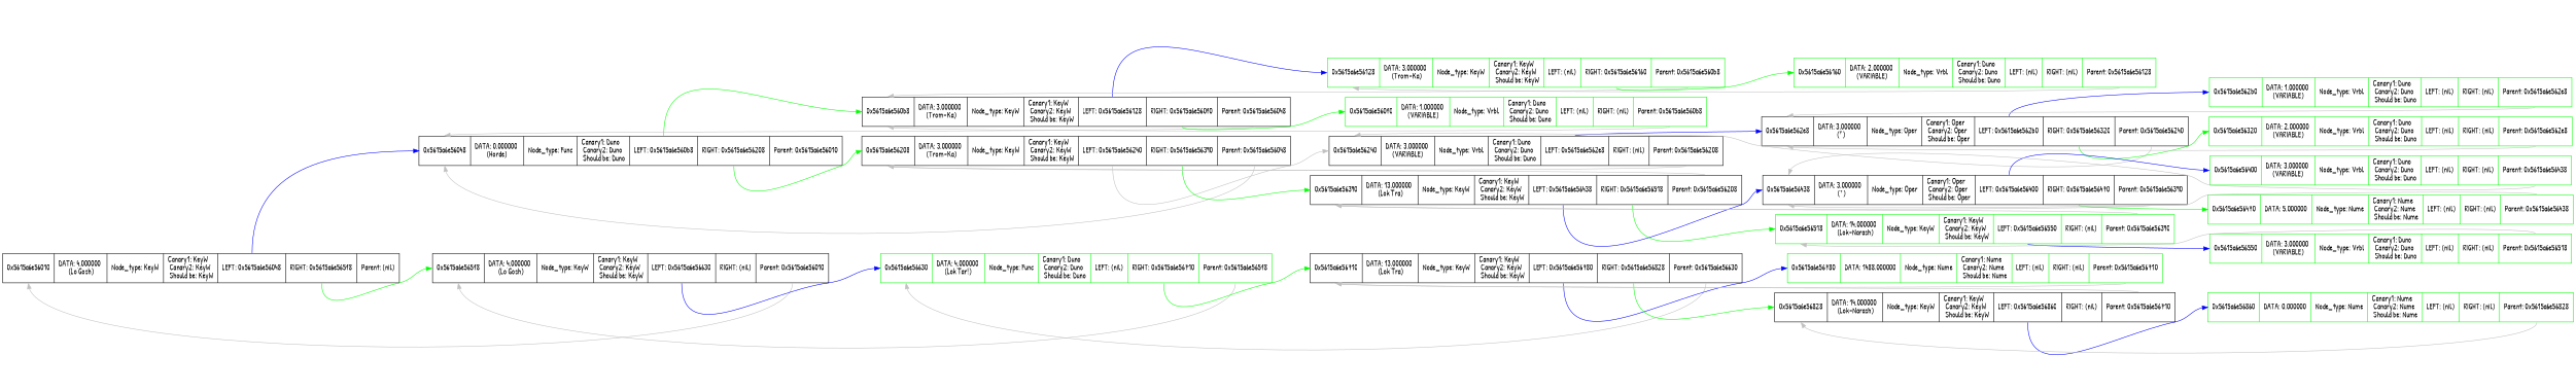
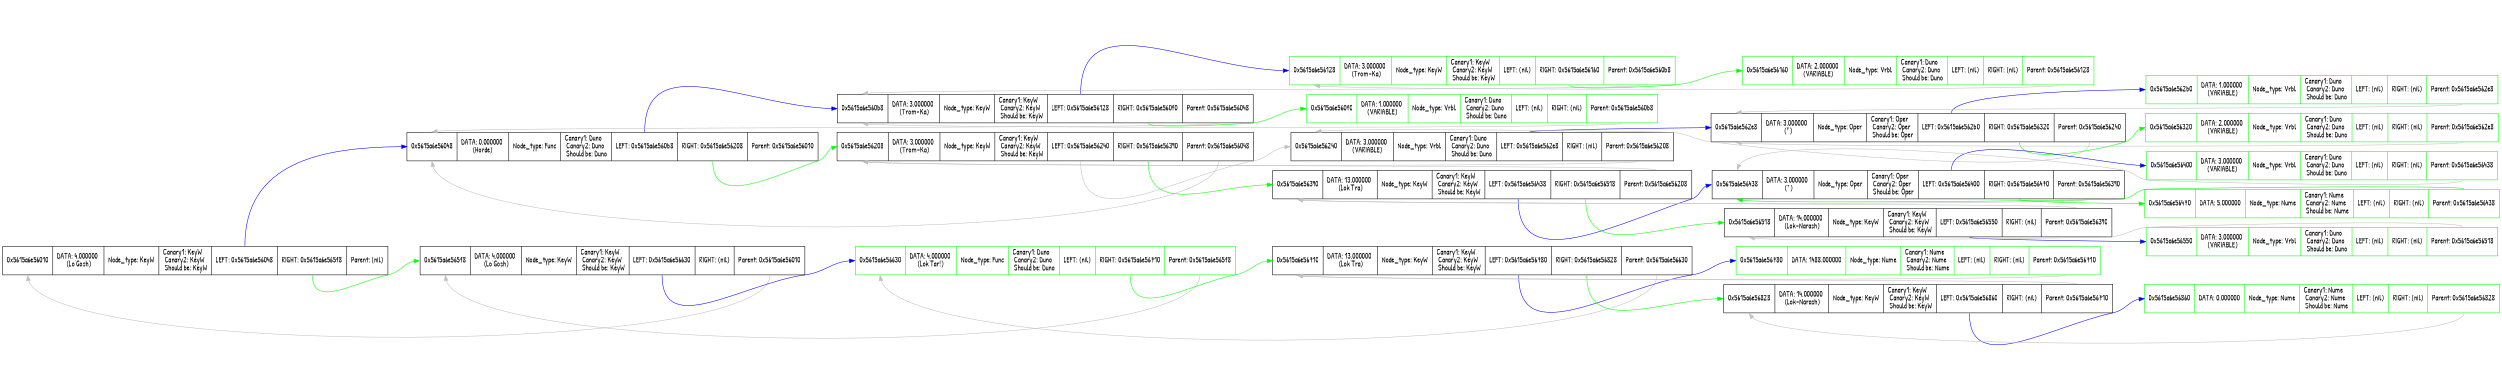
  digraph {
    fontname="Patrick Hand"
    rankdir=LR
    node [color=black fontname="Patrick Hand" shape=record]
    edge [color=gray fontname="Patrick Hand" headport=adr tailport=prnt]
    n1 [label="{ <adr> 0x5615a6e56010 | DATA: 4.000000 \l (Lo'Gosh) | Node_type: KeyW |  Canary1:   KeyW \l Canary2:   KeyW \l Should be: KeyW | <left> LEFT:  0x5615a6e56048 | <rght> RIGHT:  0x5615a6e565f8 | <prnt> Parent:  (nil)}"]
    n2 [label="{ <adr> 0x5615a6e56048 | DATA: 0.000000 \l(Horde) | Node_type: Func |  Canary1:   Duno \l Canary2:   Duno \l Should be: Duno | <left> LEFT:  0x5615a6e560b8 | <rght> RIGHT:  0x5615a6e56208 | <prnt> Parent:  0x5615a6e56010}"]
    n3 [label="{ <adr> 0x5615a6e565f8 | DATA: 4.000000 \l (Lo'Gosh) | Node_type: KeyW |  Canary1:   KeyW \l Canary2:   KeyW \l Should be: KeyW | <left> LEFT:  0x5615a6e56630 | <rght> RIGHT:  (nil) | <prnt> Parent:  0x5615a6e56010}"]
    n4 [label="{ <adr> 0x5615a6e560b8 | DATA: 3.000000 \l (Trom-Ka) | Node_type: KeyW |  Canary1:   KeyW \l Canary2:   KeyW \l Should be: KeyW | <left> LEFT:  0x5615a6e56128 | <rght> RIGHT:  0x5615a6e560f0 | <prnt> Parent:  0x5615a6e56048}"]
    n5 [label="{ <adr> 0x5615a6e56208 | DATA: 3.000000 \l (Trom-Ka) | Node_type: KeyW |  Canary1:   KeyW \l Canary2:   KeyW \l Should be: KeyW | <left> LEFT:  0x5615a6e56240 | <rght> RIGHT:  0x5615a6e56390 | <prnt> Parent:  0x5615a6e56048}"]
    n6 [color=green label="{ <adr> 0x5615a6e56630 | DATA: 4.000000 \l(Lok'Tar!) | Node_type: Func |  Canary1:   Duno \l Canary2:   Duno \l Should be: Duno | <left> LEFT:  (nil) | <rght> RIGHT:  0x5615a6e56710 | <prnt> Parent:  0x5615a6e565f8}"]
    n7 [color=green label="{ <adr> 0x5615a6e56128 | DATA: 3.000000 \l (Trom-Ka) | Node_type: KeyW |  Canary1:   KeyW \l Canary2:   KeyW \l Should be: KeyW | <left> LEFT:  (nil) | <rght> RIGHT:  0x5615a6e56160 | <prnt> Parent:  0x5615a6e560b8}"]
    n8 [color=green label="{ <adr> 0x5615a6e560f0 | DATA: 1.000000 \l(VARIABLE) | Node_type: Vrbl |  Canary1:   Duno \l Canary2:   Duno \l Should be: Duno | <left> LEFT:  (nil) | <rght> RIGHT:  (nil) | <prnt> Parent:  0x5615a6e560b8}"]
    n9 [label="{ <adr> 0x5615a6e56240 | DATA: 3.000000 \l(VARIABLE) | Node_type: Vrbl |  Canary1:   Duno \l Canary2:   Duno \l Should be: Duno | <left> LEFT:  0x5615a6e562e8 | <rght> RIGHT:  (nil) | <prnt> Parent:  0x5615a6e56208}"]
    n10 [label="{ <adr> 0x5615a6e56390 | DATA: 13.000000 \l (Lok'Tra) | Node_type: KeyW |  Canary1:   KeyW \l Canary2:   KeyW \l Should be: KeyW | <left> LEFT:  0x5615a6e56438 | <rght> RIGHT:  0x5615a6e56518 | <prnt> Parent:  0x5615a6e56208}"]
    n11 [label="{ <adr> 0x5615a6e56710 | DATA: 13.000000 \l (Lok'Tra) | Node_type: KeyW |  Canary1:   KeyW \l Canary2:   KeyW \l Should be: KeyW | <left> LEFT:  0x5615a6e56780 | <rght> RIGHT:  0x5615a6e56828 | <prnt> Parent:  0x5615a6e56630}"]
    n12 [color=green label="{ <adr> 0x5615a6e56780 | DATA: 1488.000000  | Node_type: Nume |  Canary1:   Nume \l Canary2:   Nume \l Should be: Nume | <left> LEFT:  (nil) | <rght> RIGHT:  (nil) | <prnt> Parent:  0x5615a6e56710}"]
    n13 [label="{ <adr> 0x5615a6e56828 | DATA: 14.000000 \l (Lok-Narash) | Node_type: KeyW |  Canary1:   KeyW \l Canary2:   KeyW \l Should be: KeyW | <left> LEFT:  0x5615a6e56860 | <rght> RIGHT:  (nil) | <prnt> Parent:  0x5615a6e56710}"]
    n14 [color=green label="{ <adr> 0x5615a6e56860 | DATA: 0.000000  | Node_type: Nume |  Canary1:   Nume \l Canary2:   Nume \l Should be: Nume | <left> LEFT:  (nil) | <rght> RIGHT:  (nil) | <prnt> Parent:  0x5615a6e56828}"]
    n15 [color=green label="{ <adr> 0x5615a6e56160 | DATA: 2.000000 \l(VARIABLE) | Node_type: Vrbl |  Canary1:   Duno \l Canary2:   Duno \l Should be: Duno | <left> LEFT:  (nil) | <rght> RIGHT:  (nil) | <prnt> Parent:  0x5615a6e56128}"]
    n16 [label="{ <adr> 0x5615a6e562e8 | DATA: 3.000000 \l (*) | Node_type: Oper |  Canary1:   Oper \l Canary2:   Oper \l Should be: Oper | <left> LEFT:  0x5615a6e562b0 | <rght> RIGHT:  0x5615a6e56320 | <prnt> Parent:  0x5615a6e56240}"]
    n17 [label="{ <adr> 0x5615a6e56438 | DATA: 3.000000 \l (*) | Node_type: Oper |  Canary1:   Oper \l Canary2:   Oper \l Should be: Oper | <left> LEFT:  0x5615a6e56400 | <rght> RIGHT:  0x5615a6e56470 | <prnt> Parent:  0x5615a6e56390}"]
-   n18 [color=green label="{ <adr> 0x5615a6e56518 | DATA: 14.000000 \l (Lok-Narash) | Node_type: KeyW |  Canary1:   KeyW \l Canary2:   KeyW \l Should be: KeyW | <left> LEFT:  0x5615a6e56550 | <rght> RIGHT:  (nil) | <prnt> Parent:  0x5615a6e56390}"]
+   n18 [label="{ <adr> 0x5615a6e56518 | DATA: 14.000000 \l (Lok-Narash) | Node_type: KeyW |  Canary1:   KeyW \l Canary2:   KeyW \l Should be: KeyW | <left> LEFT:  0x5615a6e56550 | <rght> RIGHT:  (nil) | <prnt> Parent:  0x5615a6e56390}"]
    n19 [color=green label="{ <adr> 0x5615a6e562b0 | DATA: 1.000000 \l(VARIABLE) | Node_type: Vrbl |  Canary1:   Duno \l Canary2:   Duno \l Should be: Duno | <left> LEFT:  (nil) | <rght> RIGHT:  (nil) | <prnt> Parent:  0x5615a6e562e8}"]
    n20 [color=green label="{ <adr> 0x5615a6e56320 | DATA: 2.000000 \l(VARIABLE) | Node_type: Vrbl |  Canary1:   Duno \l Canary2:   Duno \l Should be: Duno | <left> LEFT:  (nil) | <rght> RIGHT:  (nil) | <prnt> Parent:  0x5615a6e562e8}"]
    n21 [color=green label="{ <adr> 0x5615a6e56400 | DATA: 3.000000 \l(VARIABLE) | Node_type: Vrbl |  Canary1:   Duno \l Canary2:   Duno \l Should be: Duno | <left> LEFT:  (nil) | <rght> RIGHT:  (nil) | <prnt> Parent:  0x5615a6e56438}"]
    n22 [color=green label="{ <adr> 0x5615a6e56470 | DATA: 5.000000  | Node_type: Nume |  Canary1:   Nume \l Canary2:   Nume \l Should be: Nume | <left> LEFT:  (nil) | <rght> RIGHT:  (nil) | <prnt> Parent:  0x5615a6e56438}"]
    n23 [color=green label="{ <adr> 0x5615a6e56550 | DATA: 3.000000 \l(VARIABLE) | Node_type: Vrbl |  Canary1:   Duno \l Canary2:   Duno \l Should be: Duno | <left> LEFT:  (nil) | <rght> RIGHT:  (nil) | <prnt> Parent:  0x5615a6e56518}"]
    n1 -> n2 [color=blue tailport=left]
    n1 -> n3 [color=green tailport=rght]
-   n2 -> n4 [color=green tailport=left]
+   n2 -> n4 [color=blue tailport=left]
    n2 -> n5 [color=green tailport=rght]
    n3 -> n1
    n3 -> n6 [color=blue tailport=left]
    n4 -> n2
    n4 -> n7 [color=blue tailport=left]
    n4 -> n8 [color=green tailport=rght]
    n5 -> n2
    n5 -> n9 [tailport=left]
    n5 -> n10 [color=green tailport=rght]
    n6 -> n3
    n6 -> n11 [color=green tailport=rght]
    n7 -> n4
    n7 -> n15 [color=green tailport=rght]
    n8 -> n4
    n9 -> n5
    n9 -> n16 [color=blue tailport=left]
    n10 -> n5
    n10 -> n17 [color=blue tailport=left]
    n10 -> n18 [color=green tailport=rght]
    n11 -> n6
    n11 -> n12 [color=blue tailport=left]
    n11 -> n13 [color=green tailport=rght]
    n12 -> n11
    n13 -> n11
    n13 -> n14 [color=blue tailport=left]
    n14 -> n13
    n15 -> n7
    n16 -> n9
    n16 -> n19 [color=blue tailport=left]
    n16 -> n20 [color=green tailport=rght]
    n17 -> n10
    n17 -> n21 [color=blue tailport=left]
    n17 -> n22 [color=green tailport=rght]
    n18 -> n10
    n18 -> n23 [color=blue tailport=left]
    n19 -> n16
    n20 -> n16
    n21 -> n17
-   n22 -> n17
+   n22 -> n17 [color=green]
    n23 -> n18
  }
